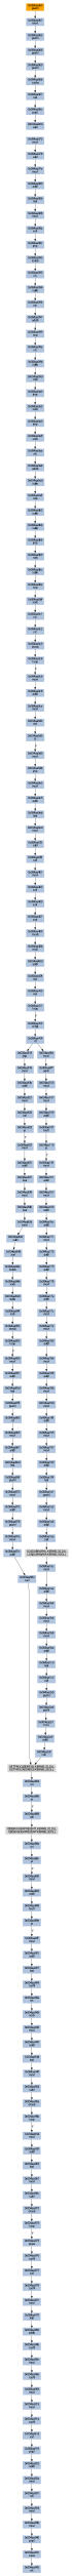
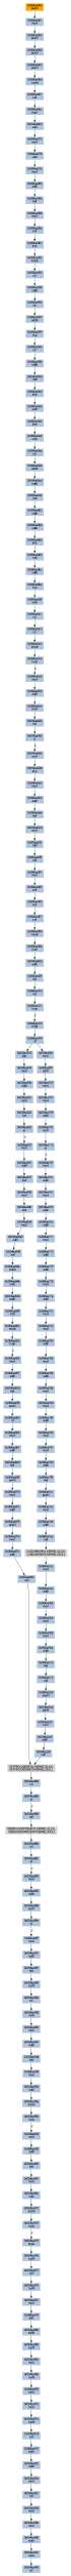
  strict digraph {
    fontname=Roboto
    node [color=lightsteelblue fillcolor=lightsteelblue fontname=Roboto shape=rectangle style=filled]
    edge [color="#000000" fontname=Roboto]
    n1 [label="0x004aa909\npushl"]
    n2 [label="0x004aa90a\nret"]
    n3 [label="0x004aa943\nxorb"]
    n4 [label="0x004aa945\nmovl"]
    n5 [label="0x004aa84d\nsubb"]
    n6 [label="0x004aa84f\nrolb"]
    n7 [label="0x004aa852\nstosb"]
    n8 [label="0x004aa853\nloop"]
    n9 [label="0x004aa086\nleal"]
    n10 [label="0x004aa088\nmovl"]
    n11 [label="0x004aa08a\nxorl"]
    n12 [label="0x004aa08c\njmp"]
    n13 [label="0x004aa186\nmovl"]
    n14 [label="0x004aa188\naddl"]
    n15 [label="0x004aa18b\nmovl"]
    n16 [label="0x004aa18d\nmovl"]
    n17 [label="0x004aa19f\nleal"]
    n18 [label="0x004aa1a1\npushl"]
    n19 [label="0x004aa1a2\nmovl"]
    n20 [label="0x004aa1a4\naddl"]
    n21 [label="0x004aa87c\naddl"]
    n22 [label="0x004aa882\ncall"]
    n23 [color=lightgrey fillcolor=lightgrey label="GETPROCADDRESS_KERNEL32_DLL\nGETPROCADDRESS-KERNEL32-DLL"]
    n24 [label="0x004aa884\norl"]
    n25 [label="0x004aa922\naddl"]
    n26 [label="0x004aa92a\nmovl"]
    n27 [label="0x004aa931\nroll"]
    n28 [label="0x004aa934\nmovl"]
    n29 [label="0x004aa067\ncall"]
    n30 [label="0x004aa06c\npopl"]
    n31 [label="0x004aa06d\nsubl"]
    n32 [label="0x004aa073\nmovl"]
    n33 [label="0x004aa097\naddb"]
    n34 [label="0x004aa099\nnop"]
    n35 [label="0x004aa09a\nclc"]
    n36 [label="0x004aa09b\nsubb"]
    n37 [label="0x004aa86f\npushl"]
    n38 [label="0x004aa870\nmovl"]
    n39 [label="0x004aa872\naddl"]
    n40 [label="0x004aa878\npushl"]
    n41 [label="0x004aa93b\nmovl"]
    n42 [label="0x004aa940\npopl"]
    n43 [label="0x004aa941\nleave"]
    n44 [label="0x004aa979\npushl"]
    n45 [label="0x004aa97c\nmovl"]
    n46 [label="0x004aa97f\njmp"]
    n47 [label="0x004aa982\naddb"]
    n48 [label="0x004aa092\nlodsb"]
    n49 [label="0x004aa96c\nsubl"]
    n50 [label="0x004aa972\nstosb"]
    n51 [label="0x004aa973\nloop"]
    n52 [label="0x004aa975\npopa"]
    n53 [label="0x004aa0a5\njmp"]
    n54 [label="0x004aa0a8\nxorb"]
    n55 [label="0x004aa0aa\nstc"]
    n56 [label="0x004aa0ab\naddb"]
    n57 [label="0x004aa823\nxorl"]
    n58 [label="0x004aa825\nje"]
    n59 [label="0x004aa82f\nmovl"]
    n60 [label="0x004aa831\naddl"]
    n61 [label="0x004aa401\nmovl"]
    n62 [label="0x004aa403\nxorl"]
    n63 [label="0x004aa405\nxorl"]
    n64 [label="0x004aa407\nxorl"]
    n65 [label="0x004aa197\nmovl"]
    n66 [label="0x004aa199\naddl"]
    n67 [label="0x004aa85f\npushl"]
    n68 [label="0x004aa860\nret"]
    n69 [label="0x004aa865\nmovl"]
    n70 [label="0x004aa867\naddl"]
    n71 [label="0x004aa161\naddl"]
    n72 [label="0x004aa167\nmovl"]
    n73 [label="0x004aa169\naddl"]
    n74 [label="0x004aa16c\naddl"]
    n75 [label="0x004aa078\nsubl"]
    n76 [label="0x004aa07e\nmovl"]
    n77 [label="0x004aa1c2\ncall"]
    n78 [label="0x004aa2a5\npushl"]
    n79 [label="0x004aa2a6\npushl"]
    n80 [label="0x004aa2a7\nmovl"]
    n81 [label="0x004aa0c2\nclc"]
    n82 [label="0x004aa0c3\nstosb"]
    n83 [label="0x004aa0c4\nloop"]
    n84 [label="0x004aa0c6\nmovl"]
    n85 [label="0x004aa093\nclc"]
    n86 [label="0x004aa094\nsubb"]
    n87 [label="0x004aa096\nstc"]
    n88 [label="0x004aa886\nje"]
    n89 [label="0x004aa888\ncall"]
    n90 [label="0x004aa815\njmp"]
    n91 [label="0x004aa819\nmovl"]
    n92 [label="0x004aa81b\naddl"]
    n93 [label="0x004aa821\nmovl"]
    n94 [label="0x004aa901\naddl"]
    n95 [label="0x004aa907\nleal"]
    n96 [label="0x004aa977\nxorl"]
    n97 [label="0x004aa942\nret"]
    n98 [label="0x004aa90b\npushl"]
    n99 [label="0x004aa90c\nmovl"]
    n100 [label="0x004aa90e\npushl"]
    n101 [label="0x004aa90f\nmovl"]
    n102 [label="0x004aa86d\nleal"]
    n103 [label="0x004aa837\nleal"]
    n104 [label="0x004aa839\nmovl"]
    n105 [label="0x004aa83b\nleal"]
    n106 [label="0x004aa1ba\naddl"]
    n107 [label="0x004aa1c0\nleal"]
    n108 [label="0x004aa115\nje"]
    n109 [label="0x004aa15f\nmovl"]
    n110 [label="0x004aa0fd\nmovl"]
    n111 [label="0x004aa0ff\naddl"]
    n112 [label="0x004aa105\nmovl"]
    n113 [label="0x004aa107\nmovl"]
    n114 [label="0x004aa40d\naddl"]
    n115 [label="0x004aa40f\nincl"]
    n116 [label="0x004aa410\nincl"]
    n117 [label="0x004aa411\nloop"]
    n118 [label="0x004aa1aa\ncall"]
    n119 [label="0x004aa95a\nstosb"]
    n120 [label="0x004aa95b\nloop"]
    n121 [label="0x004aa95d\nmovl"]
    n122 [label="0x004aa95f\naddl"]
    n123 [color=lightgrey label="0x004aa1ae\naddl"]
    n124 [label="0x004aa1b4\nmovl"]
    n125 [label="0x004aa1b6\nmovl"]
    n126 [label="0x004aa1b8\nmovl"]
    n127 [label="0x004aa892\naddl"]
    n128 [label="0x004aa898\ntestl"]
    n129 [label="0x004aa89e\nje"]
    n130 [label="0x004aa8ff\nmovl"]
    n131 [label="0x004aa0bc\nsubb"]
    n132 [label="0x004aa0be\nnop"]
    n133 [label="0x004aa0bf\nxorb"]
    n134 [label="0x004aa0c1\nclc"]
    n135 [label="0x004aa17e\nmovl"]
    n136 [label="0x004aa180\naddl"]
    n137 [label="0x004aa063\npushl"]
    n138 [label="0x004aa064\npushl"]
    n139 [label="0x004aa065\npushl"]
    n140 [label="0x004aa066\npusha"]
    n141 [label="0x004aa913\nmovl"]
    n142 [label="0x004aa91a\npushl"]
    n143 [label="0x004aa2a9\naddl"]
    n144 [label="0x004aa2af\ncall"]
    n145 [label="0x004aa18f\naddl"]
    n146 [label="0x004aa195\nmovl"]
    n147 [label="0x004aa413\nxchgl"]
    n148 [label="0x004aa414\nret"]
    n149 [label="0x004aa0ad\nsubb"]
    n150 [label="0x004aa0af\nrolb"]
    n151 [label="0x004aa0b2\nsubb"]
    n152 [label="0x004aa409\nmovb"]
    n153 [label="0x004aa40b\nmull"]
    n154 [label="0x004aa85d\nleal"]
    n155 [label="0x004aa173\naddl"]
    n156 [label="0x004aa175\naddl"]
    n157 [label="0x004aa178\nmovl"]
    n158 [label="0x004aa17a\naddl"]
    n159 [label="0x004aa061\nmovl"]
    n160 [label="0x004aa0b6\njmp"]
    n161 [label="0x004aa0b9\nrorb"]
    n162 [color=lightgrey fillcolor=lightgrey label="LOADLIBRARYA_KERNEL32_DLL\nLOADLIBRARYA-KERNEL32-DLL"]
    n163 [label="0x004aa1ac\nmovl"]
    n164 [label="0x004aa965\nleal"]
    n165 [label="0x004aa967\nmovl"]
    n166 [label="0x004aa0c8\naddl"]
    n167 [label="0x004aa0ce\nmovl"]
    n168 [label="0x004aa84b\nxorb"]
    n169 [label="0x004aa171\nmovl"]
    n170 [label="0x004aa87a\nmovl"]
    n171 [label="0x004aa0d2\nincl"]
    n172 [label="0x004aa0d3\njs"]
    n173 [label="0x004aa0d5\nmovl"]
    n174 [label="0x004aa83d\nmovl"]
    n175 [label="0x004aa842\nsubl"]
    n176 [label="0x004aa848\nxorl"]
    n177 [label="0x004aa09d\nrorb"]
    n178 [label="0x004aa0a0\njmp"]
    n179 [label="0x004aa0a3\nxorb"]
    n180 [label="0x004aa88a\norl"]
    n181 [label="0x004aa88c\nje"]
    n182 [label="0x004aa890\nmovl"]
    n183 [label="0x004aa109\naddl"]
    n184 [label="0x004aa91d\nxorl"]
    n185 [label="0x004aa91f\npopl"]
    n186 [color=lightgrey fillcolor=orange label="0x004aa060\npushl"]
    n187 [label="0x004aa10f\ntestl"]
    n188 [label="0x004aa0b4\nsubb"]
    n189 [label="0x004aa84a\nlodsb"]
    n190 [label="0x004aa947\naddl"]
    n191 [label="0x004aa94d\nleal"]
    n192 [label="0x004aa94f\nmovl"]
    n193 [label="0x004aa954\nsubl"]
    n194 [label="0x004aa0f2\nsubl"]
    n195 [label="0x004aa0f8\ncall"]
    n196 [color=lightgrey fillcolor=lightgrey label="ISDEBUGGERPRESENT_KERNEL32_DLL\nISDEBUGGERPRESENT-KERNEL32-DLL"]
    n197 [label="0x004aa080\naddl"]
    n198 [label="0x004aa855\nmovl"]
    n199 [label="0x004aa857\naddl"]
    n200 [label="0x004aa0db\njmp"]
    n201 [label="0x004aa0e3\nmovl"]
    n202 [label="0x004aa17c\nmovl"]
    n203 [label="0x004aa0eb\nleal"]
    n204 [label="0x004aa0ed\nmovl"]
    n205 [label="0x004aa976\npushl"]
    n206 [label="0x004aa0e5\naddl"]
    n1 -> n2
    n2 -> n3
    n3 -> n4
    n4 -> n190
    n5 -> n6
    n6 -> n7
    n7 -> n8
    n8 -> n198 [label=F]
    n9 -> n10
    n10 -> n11
    n11 -> n12
    n12 -> n48
    n13 -> n14
    n14 -> n15
    n15 -> n16
    n16 -> n145
    n17 -> n18
    n18 -> n19
    n19 -> n20
    n20 -> n118
    n21 -> n22
    n22 -> n23
    n23 -> n24
    n24 -> n88
    n25 -> n26
    n26 -> n27
    n27 -> n28
    n28 -> n41
    n29 -> n30
    n30 -> n31
+   n31 -> n32
    n32 -> n75
    n33 -> n34
    n34 -> n35
    n35 -> n36
    n36 -> n177
    n37 -> n38
    n38 -> n39
    n39 -> n40
    n40 -> n170
    n41 -> n42
    n42 -> n43
    n43 -> n97
    n44 -> n45
    n45 -> n46
    n46 -> n47
    n47 -> n98
    n48 -> n85
    n49 -> n50
    n50 -> n51
    n51 -> n52 [label=F]
    n52 -> n205
    n53 -> n54
    n54 -> n55
    n55 -> n56
    n56 -> n149
    n57 -> n58
    n58 -> n59 [label=T]
    n59 -> n60
    n60 -> n103
    n61 -> n62
    n62 -> n63
    n63 -> n64
    n64 -> n152
    n65 -> n66
    n66 -> n17
    n67 -> n68
    n68 -> n69
    n69 -> n70
    n70 -> n102
    n71 -> n72
    n72 -> n73
    n73 -> n74
    n74 -> n169
    n75 -> n76
    n76 -> n197
    n77 -> n78
    n78 -> n79
    n79 -> n80
    n80 -> n143
    n81 -> n82
    n82 -> n83
    n83 -> n84 [label=F]
    n84 -> n166
    n85 -> n86
    n86 -> n87
    n87 -> n33
    n88 -> n89 [label=F]
    n89 -> n196
    n90 -> n91
    n91 -> n92
    n92 -> n93
    n93 -> n57
    n94 -> n95
    n95 -> n1
    n96 -> n44
    n98 -> n99
    n99 -> n100
    n100 -> n101
    n101 -> n141
    n102 -> n37
    n103 -> n104
    n104 -> n105
    n105 -> n174
    n106 -> n107
    n107 -> n77
    n108 -> n109 [label=T]
    n109 -> n71
    n110 -> n111
    n111 -> n112
    n112 -> n113
    n113 -> n183
    n114 -> n115
    n115 -> n116
    n116 -> n117
    n117 -> n147 [label=F]
    n118 -> n162
    n119 -> n120
    n120 -> n121 [label=F]
    n121 -> n122
    n122 -> n164
    n123 -> n124
    n124 -> n125
    n125 -> n126
    n126 -> n106
    n127 -> n128
    n128 -> n129
    n129 -> n130 [label=T]
    n130 -> n94
    n131 -> n132
    n132 -> n133
    n133 -> n134
    n134 -> n81
    n135 -> n136
    n136 -> n13
    n137 -> n138
    n138 -> n139
    n139 -> n140
    n140 -> n29
    n141 -> n142
    n142 -> n184
    n143 -> n144
    n144 -> n23
    n145 -> n146
    n146 -> n65
    n147 -> n148
    n148 -> n90
    n148 -> n110
    n149 -> n150
    n150 -> n151
    n151 -> n188
    n152 -> n153
    n153 -> n114
    n154 -> n67
    n155 -> n156
    n156 -> n157
    n157 -> n158
    n158 -> n202
    n159 -> n137
    n160 -> n161
    n161 -> n131
    n162 -> n163
    n163 -> n123
    n164 -> n165
    n165 -> n49
    n166 -> n167
    n167 -> n171
    n168 -> n5
    n169 -> n155
    n170 -> n21
    n171 -> n172
    n172 -> n173 [label=F]
    n173 -> n200
    n174 -> n175
    n175 -> n176
    n176 -> n189
    n177 -> n178
    n178 -> n179
    n179 -> n53
    n180 -> n181
    n181 -> n182 [label=F]
    n182 -> n127
    n183 -> n187
    n184 -> n185
    n185 -> n25
    n186 -> n159
    n187 -> n108
    n188 -> n160
    n189 -> n168
    n190 -> n191
    n191 -> n192
    n192 -> n193
    n193 -> n119
    n194 -> n195
    n195 -> n61
    n196 -> n180
    n197 -> n9
    n198 -> n199
    n199 -> n154
    n200 -> n201
    n201 -> n206
    n202 -> n135
    n203 -> n204
    n204 -> n194
    n205 -> n96
    n206 -> n203
  }
